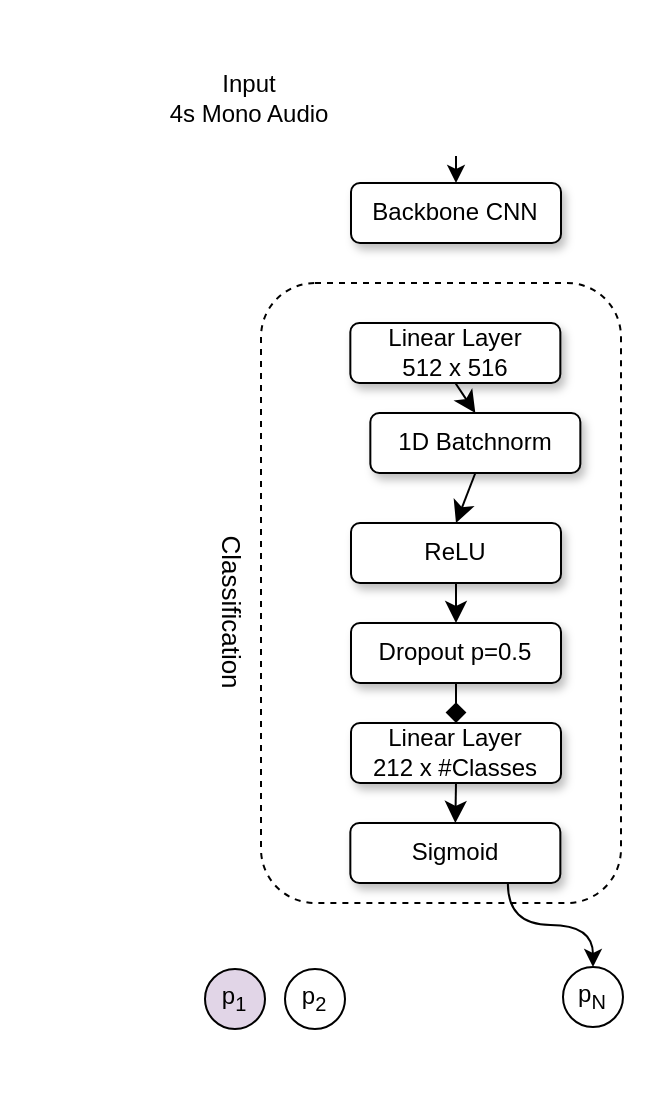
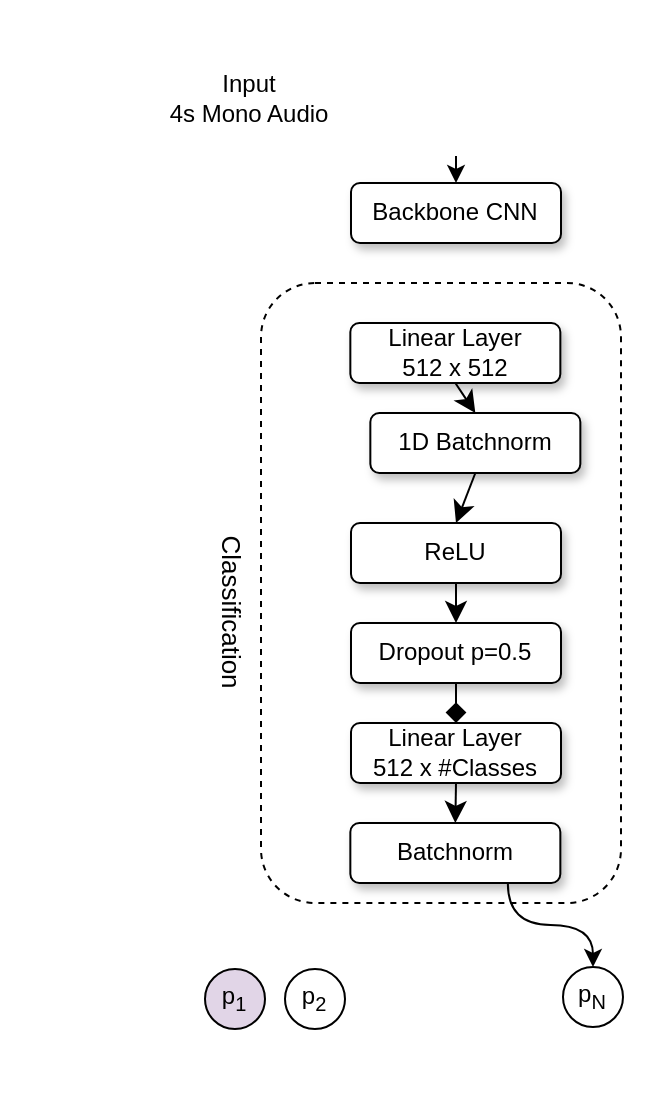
  <mxCell id="0" />
  <mxCell id="1" parent="0" />
  <mxCell id="2" value="" style="rounded=1;whiteSpace=wrap;html=1;dashed=1;fillColor=none;" vertex="1" parent="1"><mxGeometry x="130" y="141" width="180" height="310" as="geometry" /></mxCell>
  <mxCell id="3" value="" style="swimlane;startSize=0;horizontal=1;childLayout=flowLayout;flowOrientation=north;resizable=0;interRankCellSpacing=50;containerType=tree;shadow=0;rounded=0;swimlaneLine=0;perimeterSpacing=0;opacity=0;" parent="1" vertex="1"><mxGeometry x="20" y="61" width="140" height="60" as="geometry" /></mxCell>
  <mxCell id="4" value="Backbone CNN" style="whiteSpace=wrap;html=1;shadow=1;rounded=1;glass=0;" parent="1" vertex="1"><mxGeometry x="175" y="91" width="105" height="30" as="geometry" /></mxCell>
  <mxCell id="5" style="edgeStyle=orthogonalEdgeStyle;curved=1;rounded=0;orthogonalLoop=1;jettySize=auto;html=1;exitX=0.5;exitY=1;exitDx=0;exitDy=0;entryX=0.5;entryY=0;entryDx=0;entryDy=0;" edge="1" parent="1" source="6" target="4"><mxGeometry relative="1" as="geometry" /></mxCell>
  <mxCell id="6" value="" style="shape=image;imageAspect=0;aspect=fixed;verticalLabelPosition=bottom;verticalAlign=top;rounded=0;shadow=0;sketch=0;image=https://i.etsystatic.com/27498402/r/il/1d3855/2878076064/il_fullxfull.2878076064_pfyw.jpg;clipPath=inset(26% 7.09% 27.67% 7.09%);" parent="1" vertex="1"><mxGeometry x="175" y="20" width="105" height="57.46" as="geometry" /></mxCell>
  <mxCell id="7" style="edgeStyle=none;rounded=1;sketch=0;jumpStyle=gap;jumpSize=6;orthogonalLoop=1;jettySize=auto;html=1;exitX=0.5;exitY=1;exitDx=0;exitDy=0;entryX=0.5;entryY=0;entryDx=0;entryDy=0;shadow=0;startArrow=none;startFill=0;endArrow=classic;endFill=1;startSize=10;endSize=8;sourcePerimeterSpacing=0;targetPerimeterSpacing=1;strokeWidth=1;" parent="1" source="8" target="11" edge="1"><mxGeometry relative="1" as="geometry" /></mxCell>
- <mxCell id="8" value="&lt;div&gt;Linear Layer &lt;br&gt;&lt;/div&gt;&lt;div&gt;512 x 516&lt;br&gt;&lt;/div&gt;" style="whiteSpace=wrap;html=1;shadow=1;rounded=1;glass=0;" parent="1" vertex="1"><mxGeometry x="174.67" y="161" width="105" height="30" as="geometry" /></mxCell>
+ <mxCell id="8" value="&lt;div&gt;Linear Layer &lt;br&gt;&lt;/div&gt;&lt;div&gt;512 x 512&lt;br&gt;&lt;/div&gt;" style="whiteSpace=wrap;html=1;shadow=1;rounded=1;glass=0;" parent="1" vertex="1"><mxGeometry x="174.67" y="161" width="105" height="30" as="geometry" /></mxCell>
  <mxCell id="9" value="&lt;div&gt;Input&lt;br&gt;&lt;/div&gt;&lt;div&gt;4s Mono Audio&lt;/div&gt;" style="text;html=1;align=center;verticalAlign=middle;resizable=0;points=[];autosize=1;strokeColor=none;fillColor=none;shadow=0;" parent="1" vertex="1"><mxGeometry x="74.34" y="33.73" width="100" height="30" as="geometry" /></mxCell>
  <mxCell id="10" style="edgeStyle=none;rounded=1;sketch=0;jumpStyle=gap;jumpSize=6;orthogonalLoop=1;jettySize=auto;html=1;exitX=0.5;exitY=1;exitDx=0;exitDy=0;entryX=0.5;entryY=0;entryDx=0;entryDy=0;shadow=0;startArrow=none;startFill=0;endArrow=classic;endFill=1;startSize=10;endSize=8;sourcePerimeterSpacing=0;targetPerimeterSpacing=1;strokeWidth=1;" parent="1" source="11" target="13" edge="1"><mxGeometry relative="1" as="geometry" /></mxCell>
  <mxCell id="11" value="1D Batchnorm" style="whiteSpace=wrap;html=1;shadow=1;rounded=1;glass=0;" parent="1" vertex="1"><mxGeometry x="184.67" y="206" width="105" height="30" as="geometry" /></mxCell>
  <mxCell id="12" style="edgeStyle=none;rounded=1;sketch=0;jumpStyle=gap;jumpSize=6;orthogonalLoop=1;jettySize=auto;html=1;exitX=0.5;exitY=1;exitDx=0;exitDy=0;entryX=0.5;entryY=0;entryDx=0;entryDy=0;shadow=0;startArrow=none;startFill=0;endArrow=classic;endFill=1;startSize=10;endSize=8;sourcePerimeterSpacing=0;targetPerimeterSpacing=1;strokeWidth=1;" parent="1" source="13" target="15" edge="1"><mxGeometry relative="1" as="geometry" /></mxCell>
  <mxCell id="13" value="ReLU" style="whiteSpace=wrap;html=1;shadow=1;rounded=1;glass=0;" parent="1" vertex="1"><mxGeometry x="175" y="261" width="105" height="30" as="geometry" /></mxCell>
  <mxCell id="14" style="edgeStyle=none;rounded=1;sketch=0;jumpStyle=gap;jumpSize=6;orthogonalLoop=1;jettySize=auto;html=1;exitX=0.5;exitY=1;exitDx=0;exitDy=0;entryX=0.5;entryY=0;entryDx=0;entryDy=0;shadow=0;startArrow=none;startFill=0;endArrow=diamond;endFill=1;startSize=10;endSize=8;sourcePerimeterSpacing=0;targetPerimeterSpacing=1;strokeWidth=1;" parent="1" source="15" target="17" edge="1"><mxGeometry relative="1" as="geometry" /></mxCell>
  <mxCell id="15" value="Dropout p=0.5" style="whiteSpace=wrap;html=1;shadow=1;rounded=1;glass=0;" parent="1" vertex="1"><mxGeometry x="175" y="311" width="105" height="30" as="geometry" /></mxCell>
  <mxCell id="16" style="edgeStyle=none;rounded=1;sketch=0;jumpStyle=gap;jumpSize=6;orthogonalLoop=1;jettySize=auto;html=1;exitX=0.5;exitY=1;exitDx=0;exitDy=0;entryX=0.5;entryY=0;entryDx=0;entryDy=0;shadow=0;startArrow=none;startFill=0;endArrow=classic;endFill=1;startSize=10;endSize=8;sourcePerimeterSpacing=0;targetPerimeterSpacing=1;strokeWidth=1;" parent="1" source="17" target="19" edge="1"><mxGeometry relative="1" as="geometry" /></mxCell>
- <mxCell id="17" value="&lt;div&gt;Linear Layer&lt;/div&gt;&lt;div&gt;212 x #Classes&lt;br&gt;&lt;/div&gt;" style="whiteSpace=wrap;html=1;shadow=1;rounded=1;glass=0;" parent="1" vertex="1"><mxGeometry x="175" y="361" width="105" height="30" as="geometry" /></mxCell>
+ <mxCell id="17" value="&lt;div&gt;Linear Layer&lt;/div&gt;&lt;div&gt;512 x #Classes&lt;br&gt;&lt;/div&gt;" style="whiteSpace=wrap;html=1;shadow=1;rounded=1;glass=0;" parent="1" vertex="1"><mxGeometry x="175" y="361" width="105" height="30" as="geometry" /></mxCell>
  <mxCell id="18" style="edgeStyle=orthogonalEdgeStyle;curved=1;rounded=0;orthogonalLoop=1;jettySize=auto;html=1;exitX=0.75;exitY=1;exitDx=0;exitDy=0;entryX=0.5;entryY=0;entryDx=0;entryDy=0;" edge="1" parent="1" source="19" target="23"><mxGeometry relative="1" as="geometry" /></mxCell>
- <mxCell id="19" value="Sigmoid" style="whiteSpace=wrap;html=1;shadow=1;rounded=1;glass=0;" parent="1" vertex="1"><mxGeometry x="174.67" y="411" width="105" height="30" as="geometry" /></mxCell>
+ <mxCell id="19" value="Batchnorm" style="whiteSpace=wrap;html=1;shadow=1;rounded=1;glass=0;" parent="1" vertex="1"><mxGeometry x="174.67" y="411" width="105" height="30" as="geometry" /></mxCell>
  <mxCell id="20" value="p&lt;sub&gt;1&lt;/sub&gt;" style="ellipse;whiteSpace=wrap;html=1;aspect=fixed;fillColor=#e1d5e7;" vertex="1" parent="1"><mxGeometry x="102" y="484" width="30" height="30" as="geometry" /></mxCell>
  <mxCell id="21" value="p&lt;sub&gt;2&lt;/sub&gt;" style="ellipse;whiteSpace=wrap;html=1;aspect=fixed;" vertex="1" parent="1"><mxGeometry x="142" y="484" width="30" height="30" as="geometry" /></mxCell>
  <mxCell id="22" value="" style="shape=image;html=1;verticalAlign=top;verticalLabelPosition=bottom;labelBackgroundColor=#ffffff;imageAspect=0;aspect=fixed;image=https://cdn0.iconfinder.com/data/icons/phosphor-light-vol-2/256/dots-three-light-128.png" vertex="1" parent="1"><mxGeometry x="195" y="469" width="58" height="58" as="geometry" /></mxCell>
  <mxCell id="23" value="p&lt;sub&gt;N&lt;/sub&gt;" style="ellipse;whiteSpace=wrap;html=1;aspect=fixed;" vertex="1" parent="1"><mxGeometry x="281" y="483" width="30" height="30" as="geometry" /></mxCell>
  <mxCell id="24" value="Classification" style="text;html=1;strokeColor=none;fillColor=none;align=center;verticalAlign=middle;whiteSpace=wrap;rounded=0;dashed=1;rotation=90;shadow=0;strokeWidth=1;perimeterSpacing=0;labelBackgroundColor=none;fontColor=default;spacingLeft=0;spacing=2;fontStyle=0;fontSize=13;" vertex="1" parent="1"><mxGeometry x="86" y="291" width="60" height="30" as="geometry" /></mxCell>
